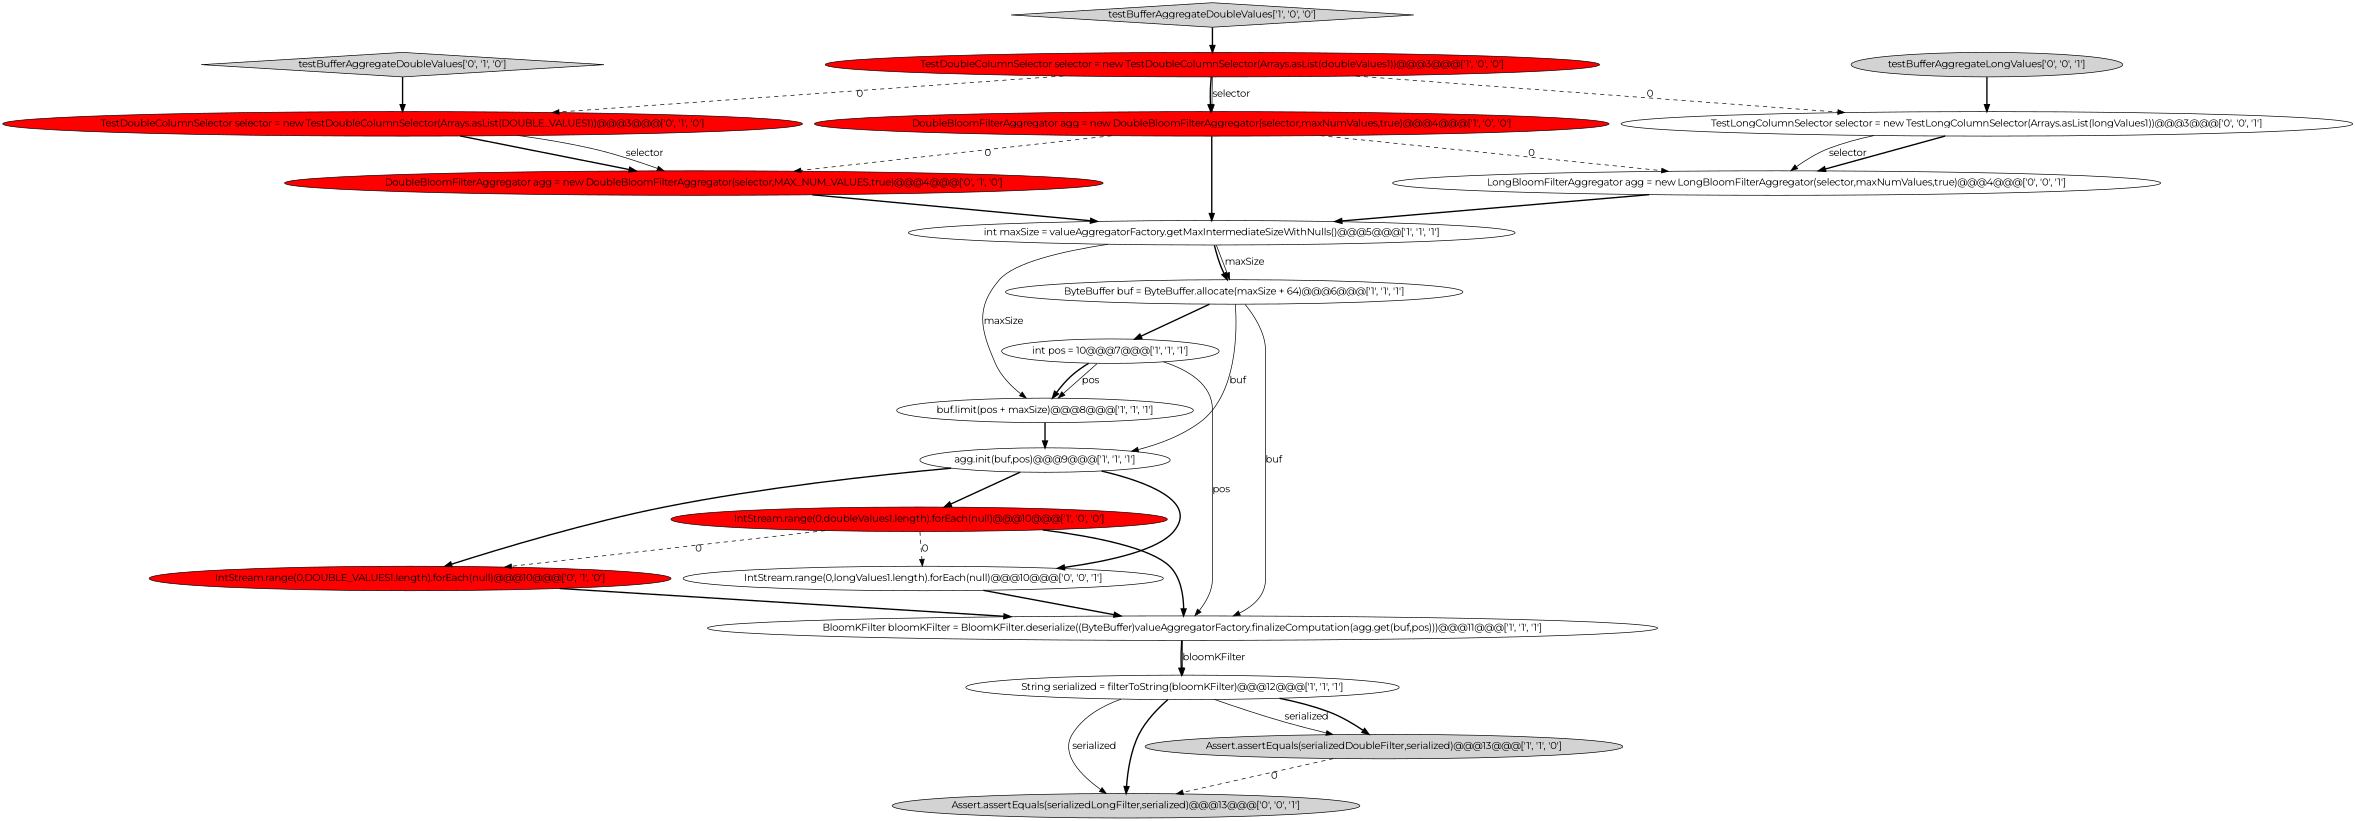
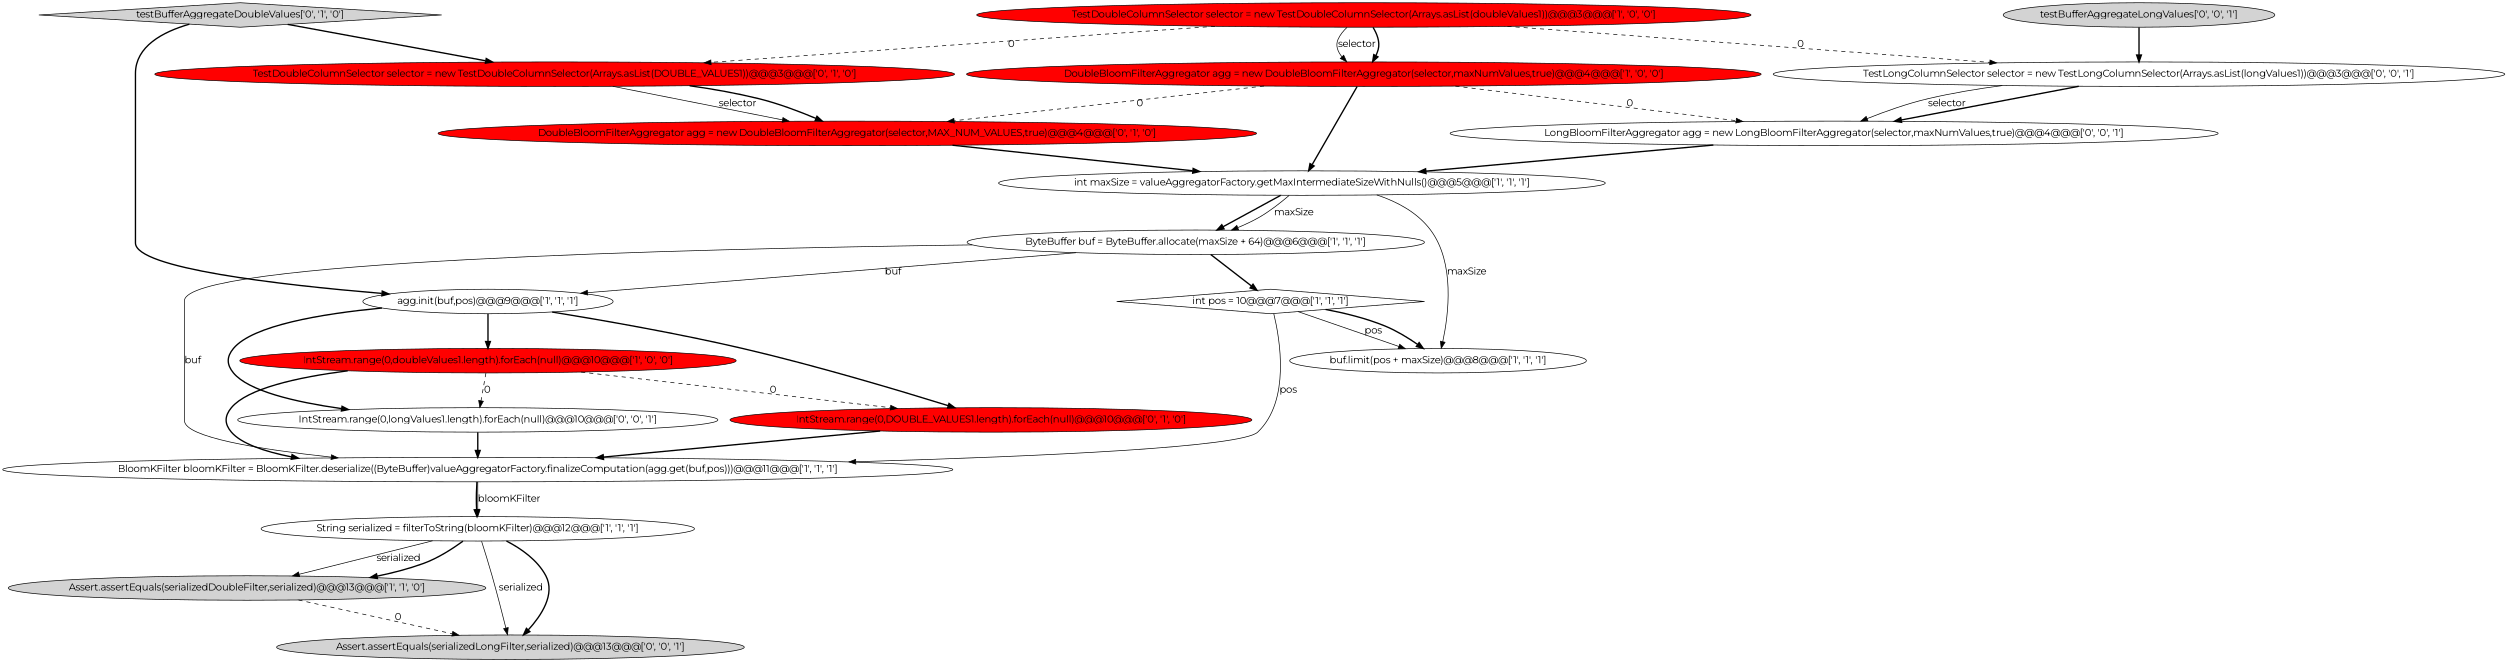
  digraph {
    fontname=Montserrat
    node [fillcolor=white fontname=Montserrat shape=ellipse style=filled]
    edge [fontname=Montserrat style=bold]
    n1 [label="BloomKFilter bloomKFilter = BloomKFilter.deserialize((ByteBuffer)valueAggregatorFactory.finalizeComputation(agg.get(buf,pos)))@@@11@@@['1', '1', '1']"]
    n2 [label="String serialized = filterToString(bloomKFilter)@@@12@@@['1', '1', '1']"]
    n3 [fillcolor=lightgray label="Assert.assertEquals(serializedDoubleFilter,serialized)@@@13@@@['1', '1', '0']"]
    n4 [fillcolor=lightgray label="Assert.assertEquals(serializedLongFilter,serialized)@@@13@@@['0', '0', '1']"]
    n5 [label="IntStream.range(0,longValues1.length).forEach(null)@@@10@@@['0', '0', '1']"]
    n6 [fillcolor=red label="DoubleBloomFilterAggregator agg = new DoubleBloomFilterAggregator(selector,MAX_NUM_VALUES,true)@@@4@@@['0', '1', '0']"]
    n7 [label="int maxSize = valueAggregatorFactory.getMaxIntermediateSizeWithNulls()@@@5@@@['1', '1', '1']"]
    n8 [label="buf.limit(pos + maxSize)@@@8@@@['1', '1', '1']"]
    n9 [label="ByteBuffer buf = ByteBuffer.allocate(maxSize + 64)@@@6@@@['1', '1', '1']"]
    n10 [label="LongBloomFilterAggregator agg = new LongBloomFilterAggregator(selector,maxNumValues,true)@@@4@@@['0', '0', '1']"]
-   n11 [fillcolor=lightgray label="testBufferAggregateDoubleValues['1', '0', '0']" shape=diamond]
    n12 [fillcolor=red label="TestDoubleColumnSelector selector = new TestDoubleColumnSelector(Arrays.asList(doubleValues1))@@@3@@@['1', '0', '0']"]
    n13 [label="TestLongColumnSelector selector = new TestLongColumnSelector(Arrays.asList(longValues1))@@@3@@@['0', '0', '1']"]
    n14 [fillcolor=red label="DoubleBloomFilterAggregator agg = new DoubleBloomFilterAggregator(selector,maxNumValues,true)@@@4@@@['1', '0', '0']"]
    n15 [fillcolor=red label="TestDoubleColumnSelector selector = new TestDoubleColumnSelector(Arrays.asList(DOUBLE_VALUES1))@@@3@@@['0', '1', '0']"]
    n16 [fillcolor=red label="IntStream.range(0,DOUBLE_VALUES1.length).forEach(null)@@@10@@@['0', '1', '0']"]
    n17 [label="agg.init(buf,pos)@@@9@@@['1', '1', '1']"]
    n18 [fillcolor=red label="IntStream.range(0,doubleValues1.length).forEach(null)@@@10@@@['1', '0', '0']"]
    n19 [fillcolor=lightgray label="testBufferAggregateDoubleValues['0', '1', '0']" shape=diamond]
-   n20 [label="int pos = 10@@@7@@@['1', '1', '1']"]
+   n20 [label="int pos = 10@@@7@@@['1', '1', '1']" shape=diamond]
    n21 [fillcolor=lightgray label="testBufferAggregateLongValues['0', '0', '1']"]
    n1 -> n2
    n1 -> n2 [label=bloomKFilter style=solid]
    n2 -> n3 [label=serialized style=solid]
    n2 -> n3
    n2 -> n4 [label=serialized style=solid]
    n2 -> n4
    n3 -> n4 [label=0 style=dashed]
    n5 -> n1
    n6 -> n7
    n7 -> n8 [label=maxSize style=solid]
    n7 -> n9
    n7 -> n9 [label=maxSize style=solid]
-   n8 -> n17
+   n19 -> n17
    n9 -> n1 [label=buf style=solid]
    n9 -> n17 [label=buf style=solid]
    n9 -> n20
    n10 -> n7
-   n11 -> n12
    n12 -> n13 [label=0 style=dashed]
    n12 -> n14
    n12 -> n14 [label=selector style=solid]
    n12 -> n15 [label=0 style=dashed]
    n13 -> n10
    n13 -> n10 [label=selector style=solid]
    n14 -> n6 [label=0 style=dashed]
    n14 -> n7
    n14 -> n10 [label=0 style=dashed]
    n15 -> n6 [label=selector style=solid]
    n15 -> n6
    n16 -> n1
    n17 -> n5
    n17 -> n16
    n17 -> n18
    n18 -> n1
    n18 -> n5 [label=0 style=dashed]
    n18 -> n16 [label=0 style=dashed]
    n19 -> n15
    n20 -> n1 [label=pos style=solid]
    n20 -> n8 [label=pos style=solid]
    n20 -> n8
    n21 -> n13
  }
